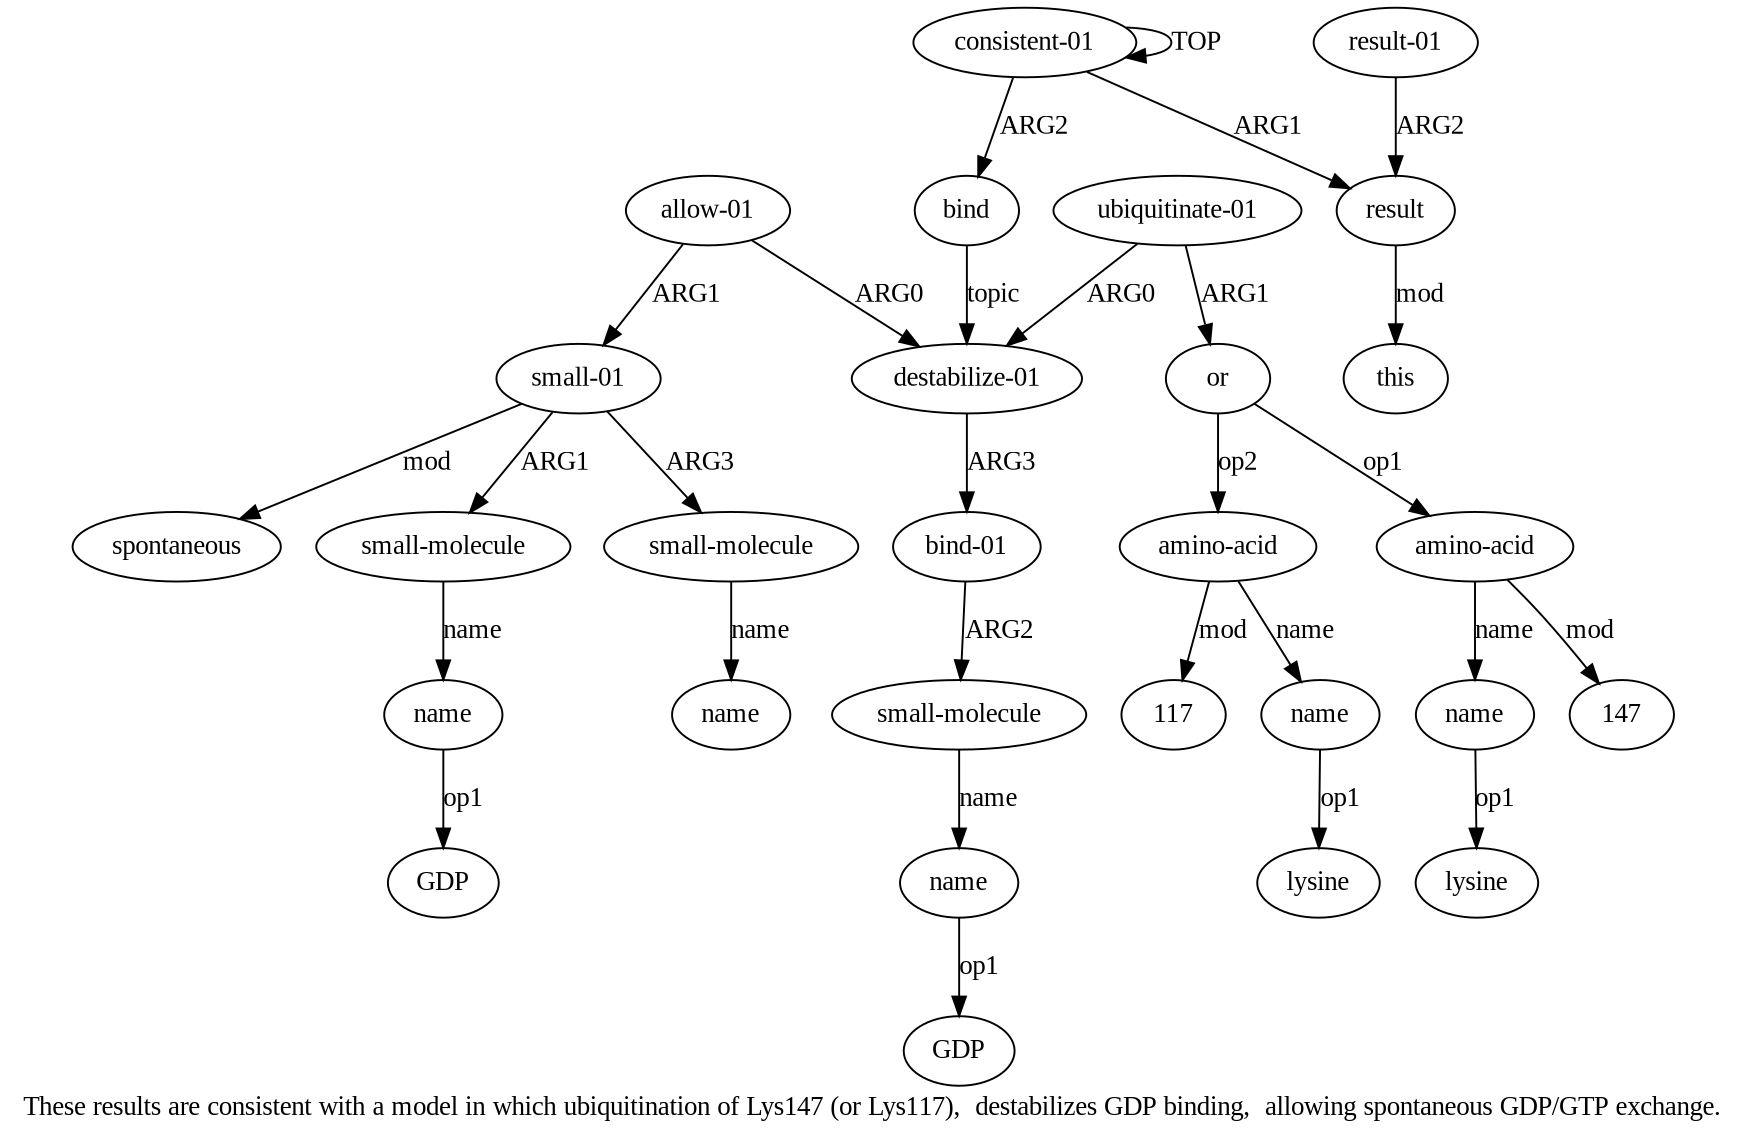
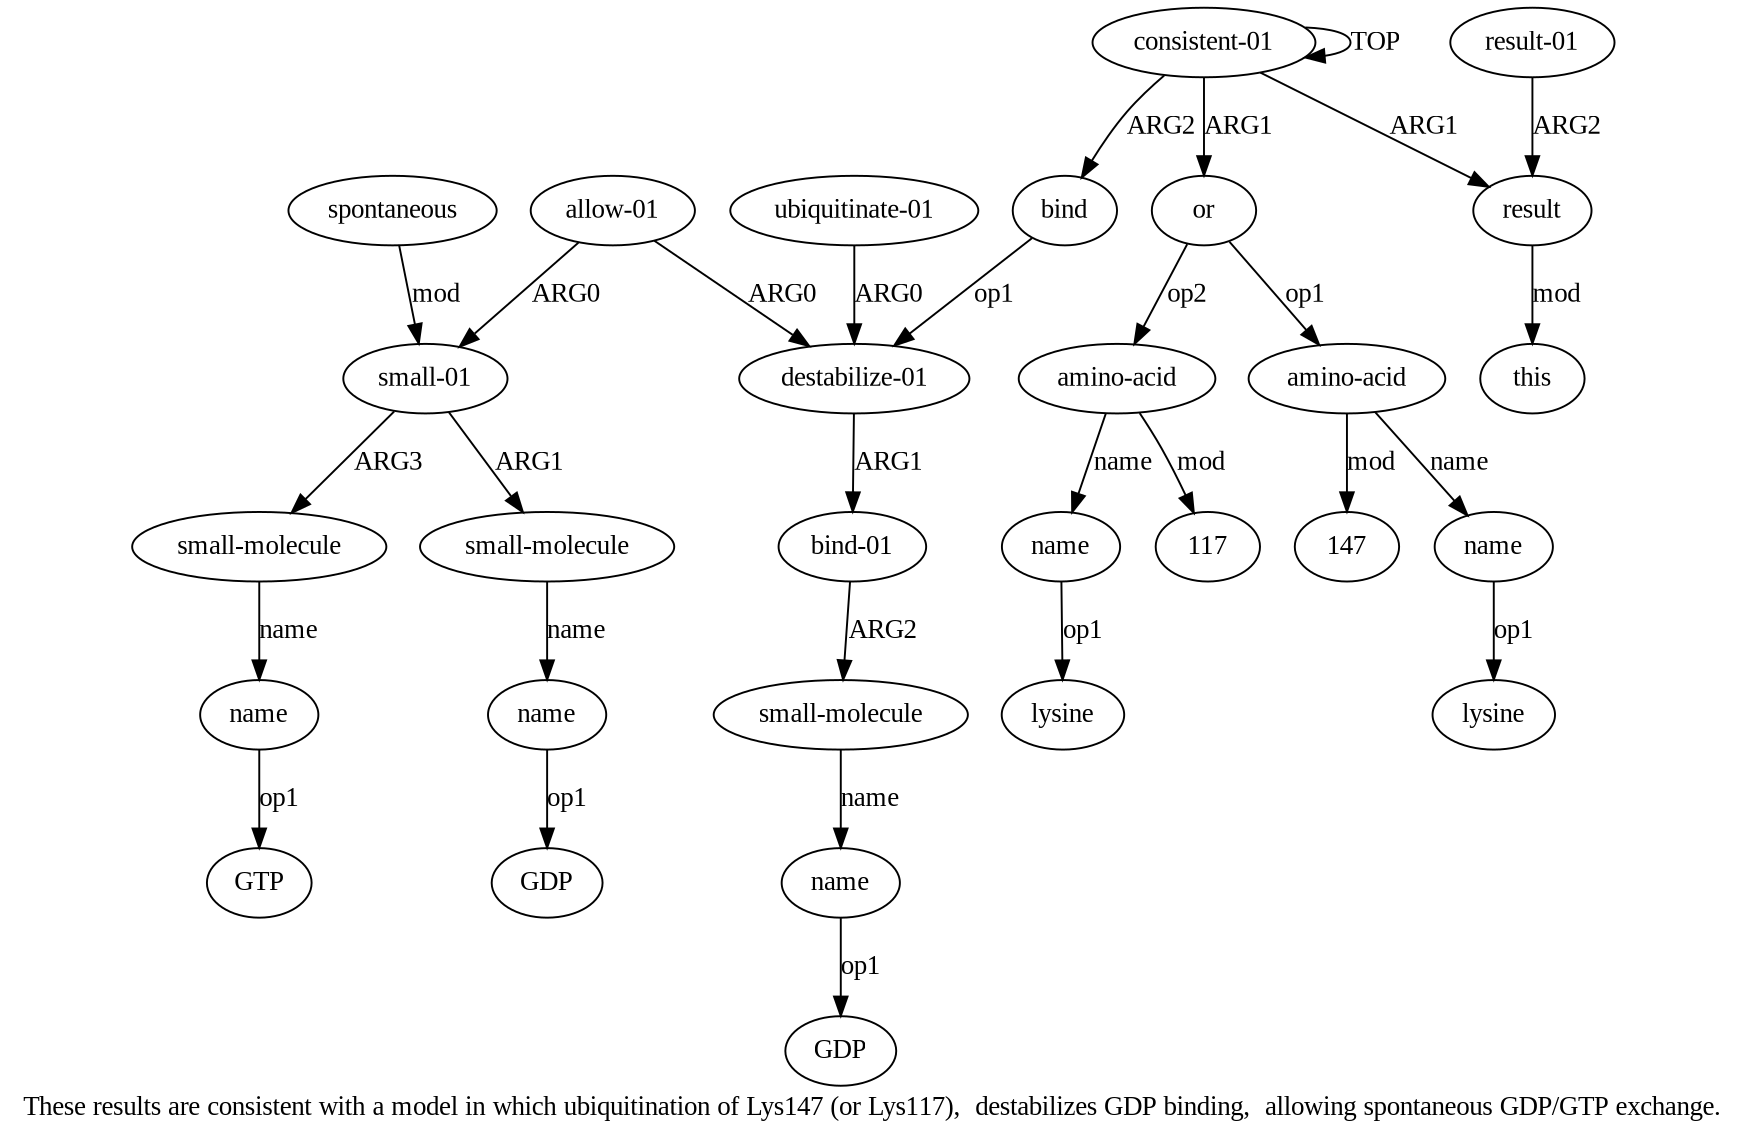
  digraph {
    fontname="Liberation Serif"
    label="These results are consistent with a model in which ubiquitination of Lys147 (or Lys117),  destabilizes GDP binding,  allowing spontaneous GDP/GTP exchange."
    node [color=black fontname="Liberation Serif" gold_ind=-1 gold_label=name test_ind=-1 test_label=name]
    edge [color=black fontname="Liberation Serif" gold_label=op1 test_label=op1]
    n1 [gold_ind=20 label=name test_ind=20]
+   n2 [gold_label=GTP label=GTP test_label=GTP]
    n3 [gold_ind=21 gold_label=spontaneous label=spontaneous test_ind=21 test_label=spontaneous]
    n4 [gold_label=GDP label=GDP test_label=GDP]
    n5 [gold_label=147 label=147 test_label=147]
    n6 [gold_label=lysine label=lysine test_label=lysine]
    n7 [gold_ind=15 gold_label="allow-01" label="allow-01" test_ind=15 test_label="allow-01"]
    n8 [gold_ind=16 gold_label="exchange-01" label="small-01" test_ind=16 test_label="exchange-01"]
    n9 [gold_ind=5 gold_label="destabilize-01" label="destabilize-01" test_ind=5 test_label="destabilize-01"]
    n10 [gold_ind=17 gold_label="small-molecule" label="small-molecule" test_ind=17 test_label="small-molecule"]
    n11 [gold_ind=19 gold_label="small-molecule" label="small-molecule" test_ind=19 test_label="small-molecule"]
    n12 [gold_ind=12 gold_label="bind-01" label="bind-01" test_ind=12 test_label="bind-01"]
    n13 [gold_ind=18 label=name test_ind=18]
    n14 [gold_ind=13 gold_label="small-molecule" label="small-molecule" test_ind=13 test_label="small-molecule"]
    n15 [gold_ind=6 gold_label="ubiquitinate-01" label="ubiquitinate-01" test_ind=6 test_label="ubiquitinate-01"]
    n16 [gold_ind=7 gold_label=or label=or test_ind=7 test_label=or]
    n17 [gold_ind=14 label=name test_ind=14]
    n18 [gold_label=GDP label=GDP test_label=GDP]
    n19 [gold_ind=11 label=name test_ind=11]
    n20 [gold_ind=10 gold_label="amino-acid" label="amino-acid" test_ind=10 test_label="amino-acid"]
    n21 [gold_label=117 label=117 test_label=117]
    n22 [gold_ind=1 gold_label=thing label=result test_ind=1 test_label=thing]
    n23 [gold_ind=3 gold_label=this label=this test_ind=3 test_label=this]
    n24 [gold_ind=0 gold_label="consistent-01" label="consistent-01" test_ind=0 test_label="consistent-01"]
    n25 [gold_ind=4 gold_label=model label=bind test_ind=4 test_label=model]
    n26 [gold_ind=2 gold_label="result-01" label="result-01" test_ind=2 test_label="result-01"]
    n27 [gold_ind=8 gold_label="amino-acid" label="amino-acid" test_ind=8 test_label="amino-acid"]
    n28 [gold_ind=9 label=name test_ind=9]
    n29 [gold_label=lysine label=lysine test_label=lysine]
-   n7 -> n8 [gold_label=ARG1 label=ARG1 test_label=ARG1]
+   n1 -> n2 [label=op1]
+   n7 -> n8 [gold_label=ARG1 label=ARG0 test_label=ARG1]
    n7 -> n9 [gold_label=ARG0 label=ARG0 test_label=ARG0]
-   n8 -> n3 [gold_label=mod label=mod test_label=mod]
+   n3 -> n8 [gold_label=mod label=mod test_label=mod]
    n8 -> n10 [gold_label=ARG1 label=ARG1 test_label=ARG1]
    n8 -> n11 [gold_label=ARG3 label=ARG3 test_label=ARG3]
-   n9 -> n12 [gold_label=ARG1 label=ARG3 test_label=ARG1]
+   n9 -> n12 [gold_label=ARG1 label=ARG1 test_label=ARG1]
    n10 -> n13 [gold_label=name label=name test_label=name]
    n11 -> n1 [gold_label=name label=name test_label=name]
    n12 -> n14 [gold_label=ARG2 label=ARG2 test_label=ARG2]
    n13 -> n18 [label=op1]
    n14 -> n17 [gold_label=name label=name test_label=name]
    n15 -> n9 [gold_label=ARG0 label=ARG0 test_label=ARG0]
-   n15 -> n16 [gold_label=ARG1 label=ARG1 test_label=ARG1]
+   n24 -> n16 [gold_label=ARG1 label=ARG1 test_label=ARG1]
    n16 -> n20 [gold_label=op2 label=op2 test_label=op2]
    n16 -> n27 [label=op1]
    n17 -> n4 [label=op1]
    n19 -> n6 [label=op1]
    n20 -> n19 [gold_label=name label=name test_label=name]
    n20 -> n21 [gold_label=mod label=mod test_label=mod]
    n22 -> n23 [gold_label=mod label=mod test_label=mod]
    n24 -> n22 [gold_label=ARG1 label=ARG1 test_label=ARG1]
    n24 -> n24 [gold_label=TOP label=TOP test_label=TOP]
    n24 -> n25 [gold_label=ARG2 label=ARG2 test_label=ARG2]
-   n25 -> n9 [gold_label=topic label=topic test_label=topic]
+   n25 -> n9 [gold_label=topic label=op1 test_label=topic]
    n26 -> n22 [gold_label=ARG2 label=ARG2 test_label=ARG2]
    n27 -> n5 [gold_label=mod label=mod test_label=mod]
    n27 -> n28 [gold_label=name label=name test_label=name]
    n28 -> n29 [label=op1]
  }
